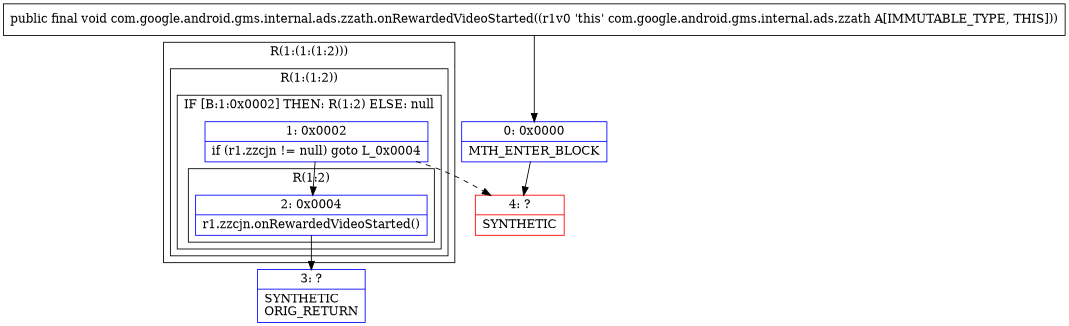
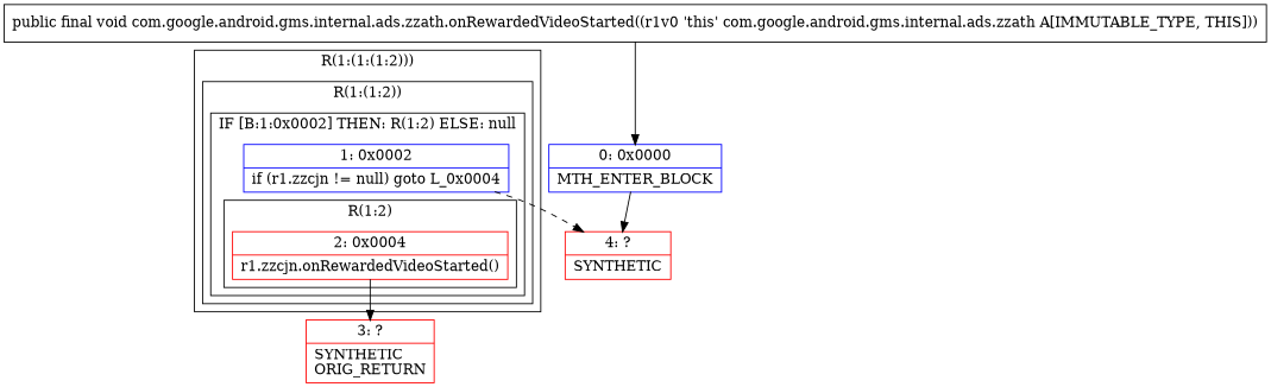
  digraph {
    node [color=blue shape=record]
-   n1 [label="{2\:\ 0x0004|r1.zzcjn.onRewardedVideoStarted()\l}"]
+   n1 [color=red label="{2\:\ 0x0004|r1.zzcjn.onRewardedVideoStarted()\l}"]
    n2 [label="{1\:\ 0x0002|if (r1.zzcjn != null) goto L_0x0004\l}"]
-   n3 [label="{3\:\ ?|SYNTHETIC\lORIG_RETURN\l}"]
+   n3 [color=red label="{3\:\ ?|SYNTHETIC\lORIG_RETURN\l}"]
    n4 [color=red label="{4\:\ ?|SYNTHETIC\l}"]
    n5 [label="{0\:\ 0x0000|MTH_ENTER_BLOCK\l}"]
    n6 [label="{public final void com.google.android.gms.internal.ads.zzath.onRewardedVideoStarted((r1v0 'this' com.google.android.gms.internal.ads.zzath A[IMMUTABLE_TYPE, THIS])) }" color=""]
    subgraph cluster_1 {
      label="R(1:(1:(1:2)))"
      subgraph cluster_2 {
        label="R(1:(1:2))"
        subgraph cluster_3 {
          label="IF [B:1:0x0002] THEN: R(1:2) ELSE: null"
          n2
          subgraph cluster_4 {
            label="R(1:2)"
            n1
          }
        }
      }
    }
    n1 -> n3
-   n2 -> n1
    n2 -> n4 [style=dashed]
    n5 -> n4
    n6 -> n5
  }
